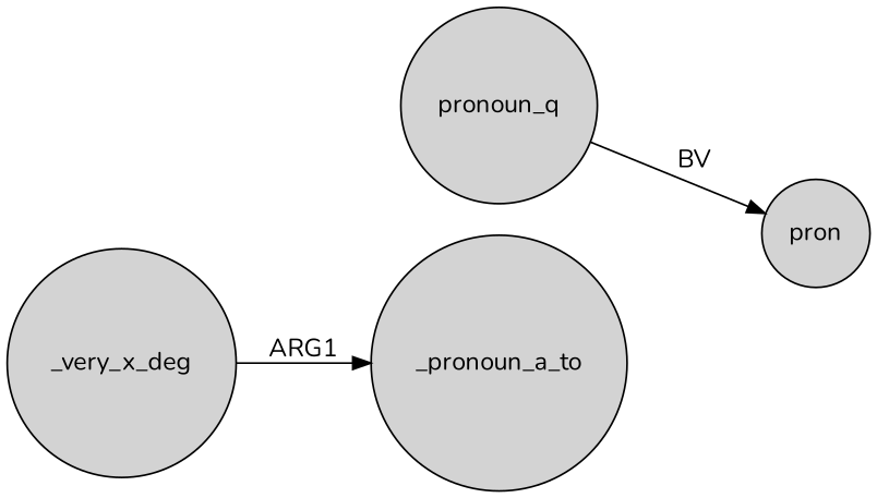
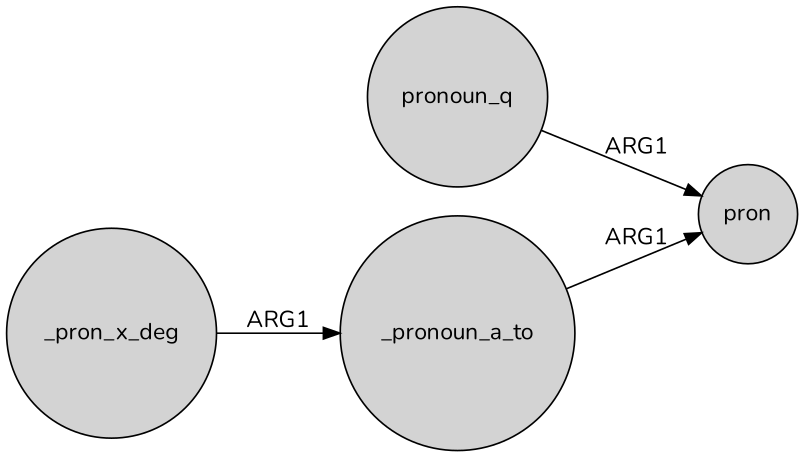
  digraph {
    fontname=Nunito
    rankdir=LR
    node [fontname=Nunito shape=circle style=filled]
    edge [fontname=Nunito]
    n1 [label=_pronoun_a_to]
-   _very_x_deg
+   _very_x_deg [label=_pron_x_deg]
    pron
    pronoun_q
+   n1 -> pron [label=ARG1]
    _very_x_deg -> n1 [label=ARG1]
-   pronoun_q -> pron [label=BV]
+   pronoun_q -> pron [label=ARG1]
  }
